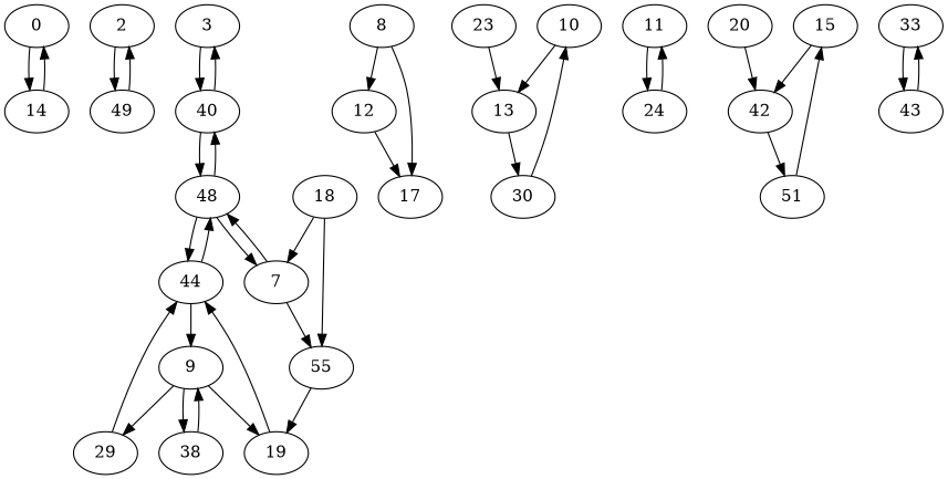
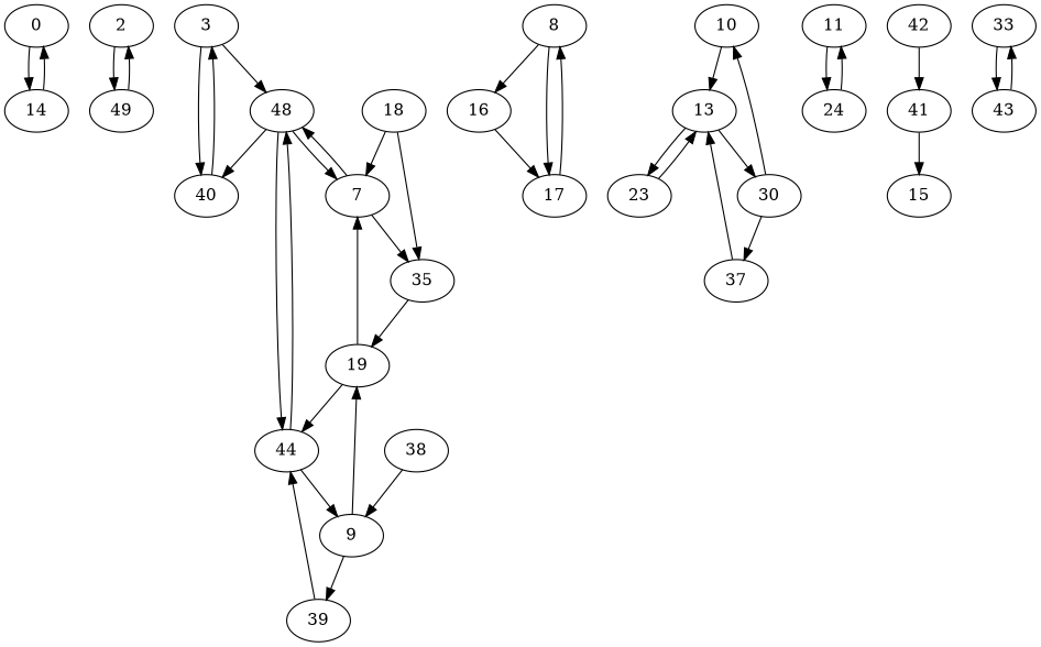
  digraph {
    fontname="DejaVu Serif"
    node [fontname="DejaVu Serif"]
    edge [fontname="DejaVu Serif"]
    0
    14
    2
    49
    3
    40
    48
    7
    44
-   35 [label=55]
+   35
    19
    18
    9
    8
-   12
+   12 [label=16]
    17
-   29
+   29 [label=39]
    n18 [label=38]
    10
    13
    23
    30
+   37
    11
    24
    15
    42
-   41 [label=51]
-   20
+   41
    33
    43
    0 -> 14
    14 -> 0
    2 -> 49
    49 -> 2
    3 -> 40
    40 -> 3
-   40 -> 48
+   3 -> 48
    48 -> 40
    48 -> 7
    48 -> 44
    7 -> 48
    7 -> 35
    44 -> 48
    44 -> 9
    35 -> 19
+   19 -> 7
    19 -> 44
    18 -> 7
    18 -> 35
    9 -> 19
    9 -> 29
-   9 -> n18
    8 -> 12
    8 -> 17
    12 -> 17
+   17 -> 8
    29 -> 44
    n18 -> 9
    10 -> 13
+   13 -> 23
    13 -> 30
    23 -> 13
    30 -> 10
+   30 -> 37
+   37 -> 13
    11 -> 24
    24 -> 11
-   15 -> 42
    42 -> 41
    41 -> 15
-   20 -> 42
    33 -> 43
    43 -> 33
  }
